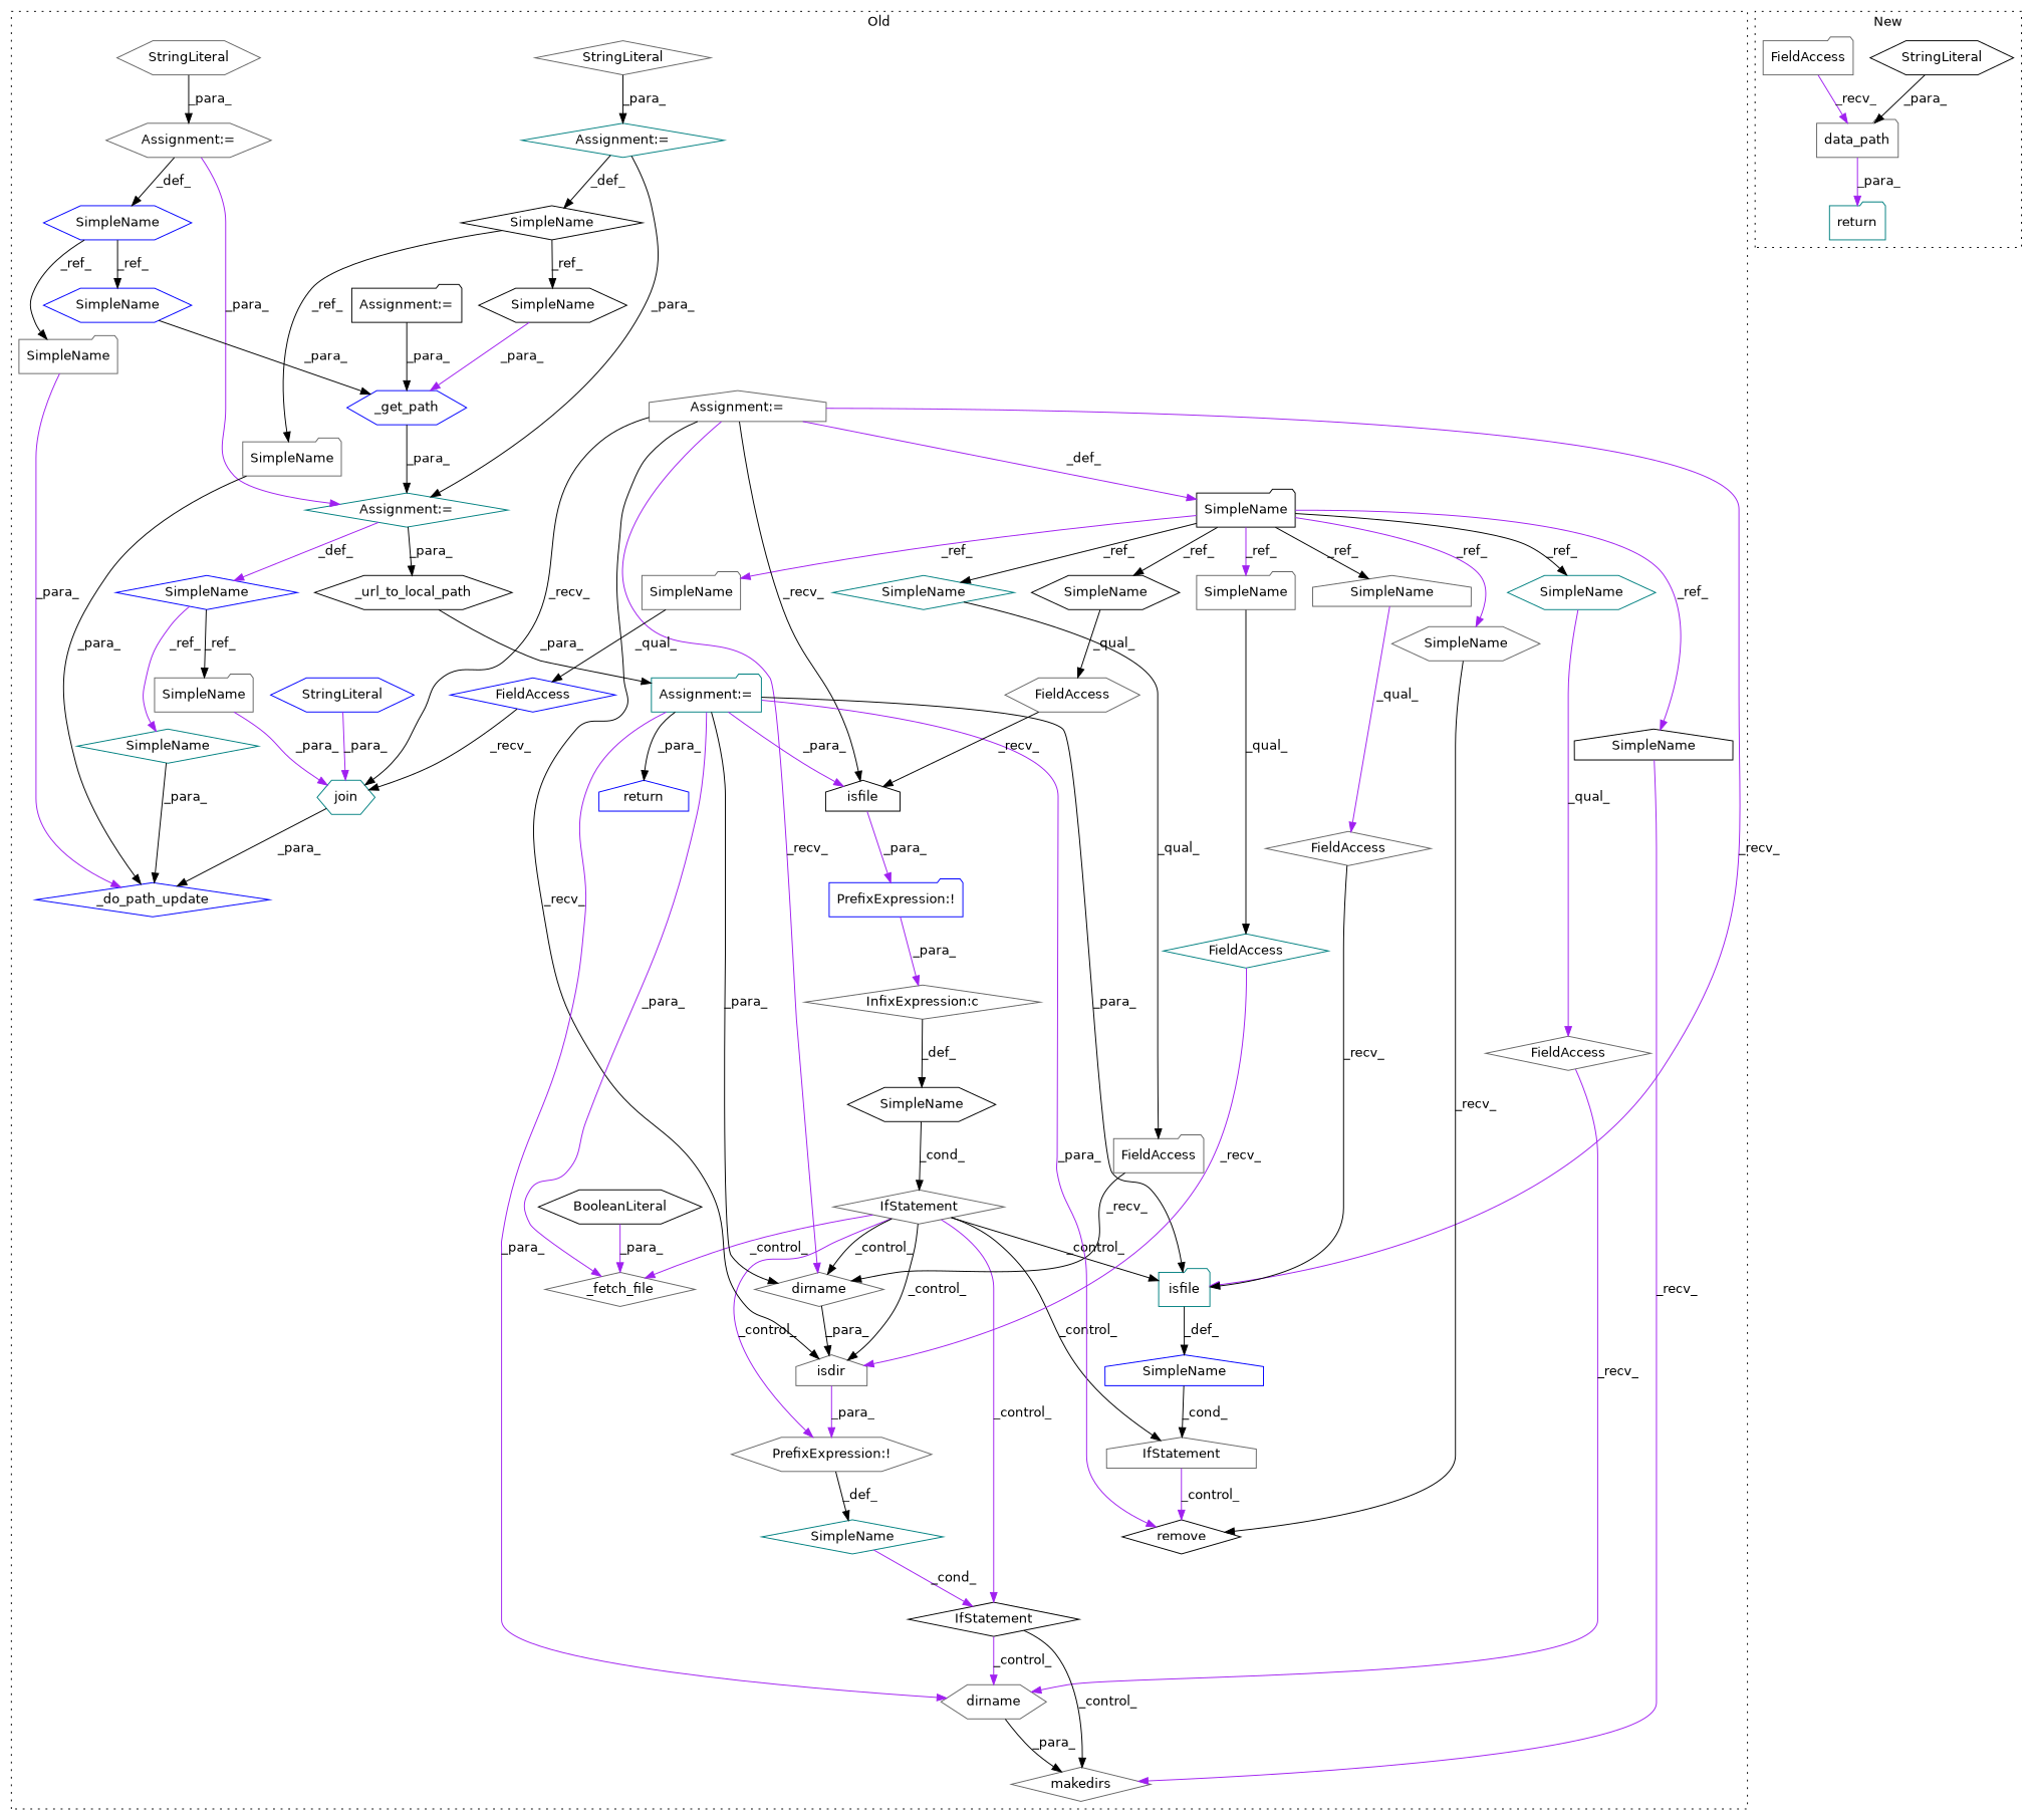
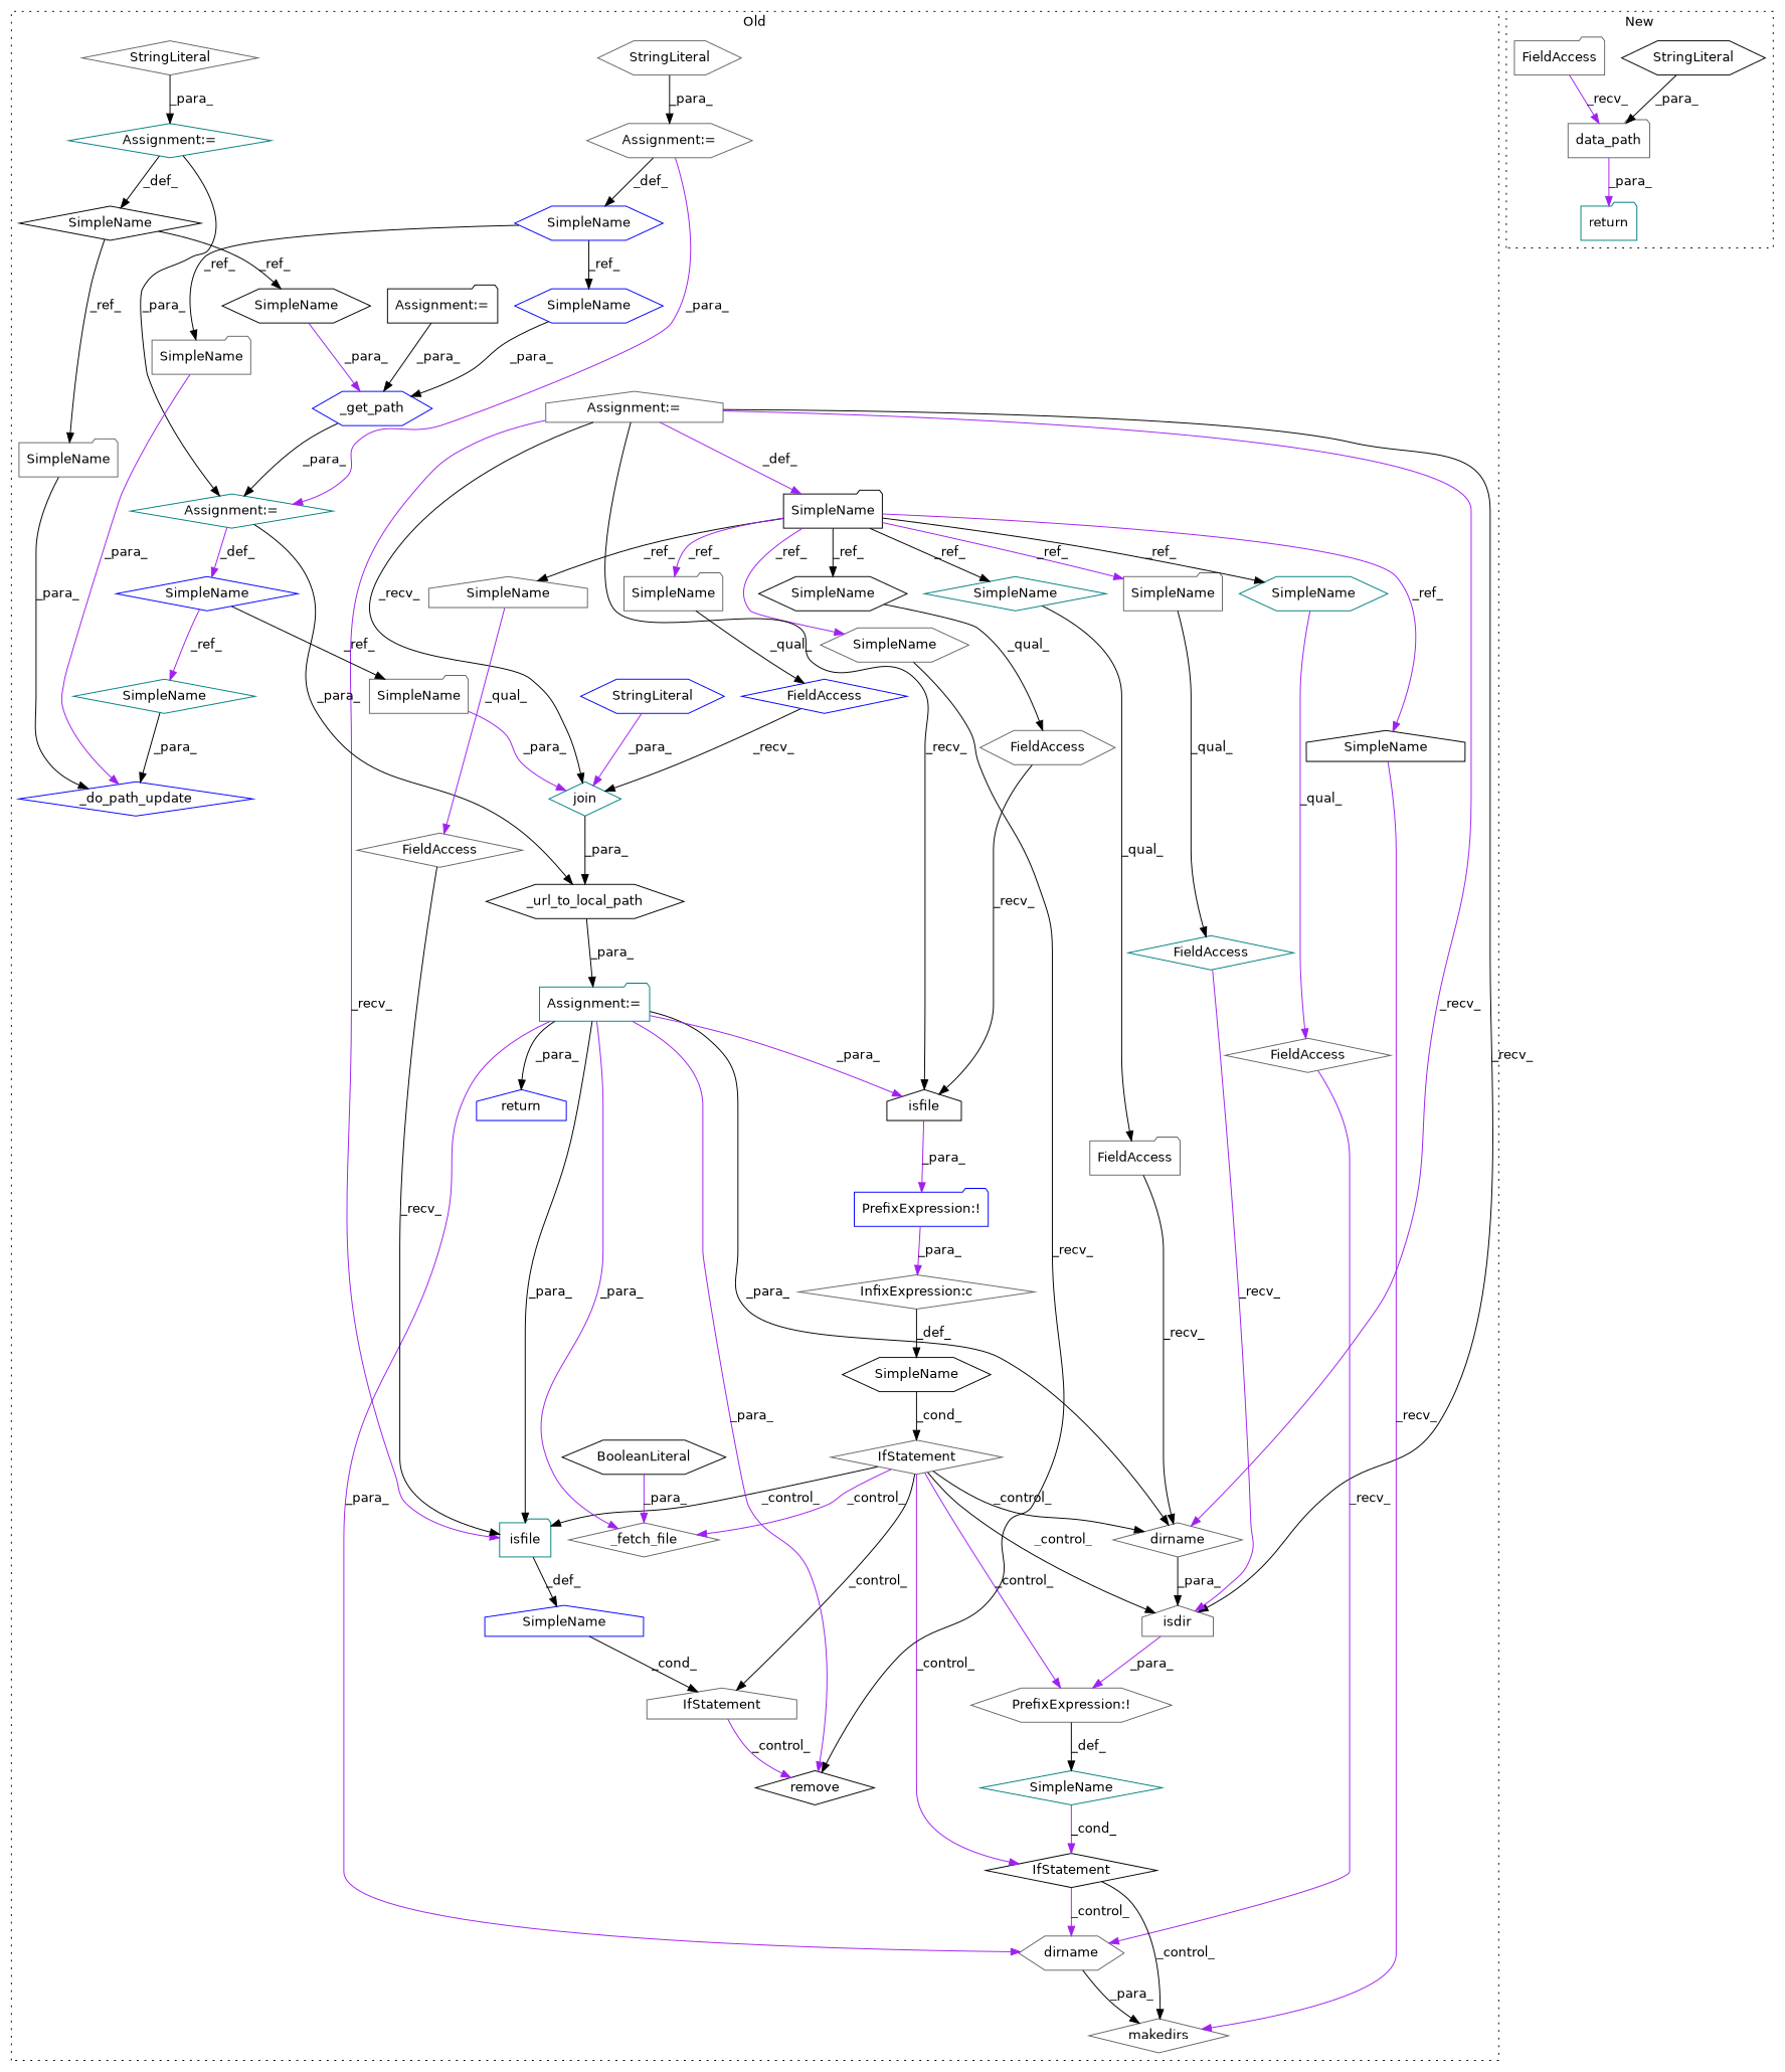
  digraph {
    fontname="DejaVu Sans"
    node [a=42 color=gray40 fontname="DejaVu Sans" l=2 shape=diamond]
    edge [color=black fontname="DejaVu Sans"]
    n1 [a=32 color=black l="7,1" label=remove s="1286,1304"]
    n2 [a=25 l="4,2" label=IfStatement s="1182,1230"]
    n3 [color=black label=SimpleName shape=hexagon l=""]
    n4 [color=black label=SimpleName s=893 shape=folder]
    n5 [a=22 l=7 label=FieldAccess s=1340 shape=folder]
    n6 [a=22 color=blue l=7 label=FieldAccess s=1100]
-   n7 [a=32 color=teal l="5,1" label=join s="1108,1133" shape=hexagon]
+   n7 [a=32 color=teal l="5,1" label=join s="1108,1133"]
    n8 [a=45 color=blue l=15 label=StringLiteral s=1118 shape=hexagon]
    n9 [a=7 label="Assignment:=" s=893 shape=house]
    n10 [a=7 color=teal l=1 label="Assignment:=" s=1076 shape=folder]
    n11 [a=41 color=blue l=7 label=return s=1532 shape=house]
    n12 [a=32 l="9,1" label=makedirs s="1384,1421"]
    n13 [a=32 l="8,1" label=dirname s="1401,1420" shape=hexagon]
    n14 [a=38 l=1 label="PrefixExpression:!" s=1325 shape=hexagon]
    n15 [a=32 color=black l="19,1" label=_url_to_local_path s="1077,1134" shape=hexagon]
    n16 [a=38 color=blue l=1 label="PrefixExpression:!" s=1186 shape=folder]
    n17 [a=27 l=4 label="InfixExpression:c" s=1214]
    n18 [color=teal label=SimpleName l=""]
    n19 [a=32 l="8,1" label=dirname s="1348,1367"]
    n20 [a=32 l="12,1" label=_fetch_file s="1438,1471"]
    n21 [a=9 color=black l=5 label=BooleanLiteral s=1466 shape=hexagon]
    n22 [a=22 color=teal l=7 label=FieldAccess s=1326]
    n23 [a=22 l=7 label=FieldAccess s=1393]
    n24 [color=blue label=SimpleName shape=house l=""]
    n25 [a=25 l="4,2" label=IfStatement s="1240,1271" shape=house]
    n26 [a=22 l=7 label=FieldAccess s=1187 shape=hexagon]
    n27 [a=22 l=7 label=FieldAccess s=1244]
    n28 [a=32 color=black l="7,1" label=isfile s="1195,1213" shape=house]
    n29 [color=blue l=4 label=SimpleName s=1030]
    n30 [a=32 color=blue l="16,1" label=_do_path_update s="1484,1525"]
    n31 [a=32 color=teal l="7,1" label=isfile s="1252,1270" shape=folder]
    n32 [a=32 color=blue l="10,1" label=_get_path s="1035,1058" shape=hexagon]
    n33 [a=25 color=black l="4,2" label=IfStatement s="1321,1369"]
    n34 [color=blue l=3 label=SimpleName s=979 shape=hexagon]
    n35 [color=black l=4 label=SimpleName s=1013]
    n36 [a=7 l=1 label="Assignment:=" s=982 shape=hexagon]
    n37 [a=45 l=24 label=StringLiteral s=983 shape=hexagon]
    n38 [a=7 color=teal l=1 label="Assignment:=" s=1017]
    n39 [a=7 color=black l=4 label="Assignment:=" s=876 shape=folder]
    n40 [a=45 l=6 label=StringLiteral s=1018]
    n41 [a=7 color=teal l=1 label="Assignment:=" s=1034]
    n42 [a=32 l="6,1" label=isdir s="1334,1368" shape=house]
    n43 [color=blue l=3 label=SimpleName s=1050 shape=hexagon]
    n44 [l=3 label=SimpleName s=1517 shape=folder]
    n45 [color=black l=4 label=SimpleName s=1054 shape=hexagon]
    n46 [l=4 label=SimpleName s=1521 shape=folder]
    n47 [label=SimpleName s=1283 shape=hexagon]
    n48 [label=SimpleName s=1244 shape=house]
    n49 [label=SimpleName s=1326 shape=folder]
    n50 [label=SimpleName s=1100 shape=folder]
    n51 [color=teal label=SimpleName s=1393 shape=hexagon]
    n52 [color=black label=SimpleName s=1381 shape=house]
    n53 [color=black label=SimpleName s=1187 shape=hexagon]
    n54 [color=teal label=SimpleName s=1340]
    n55 [l=4 label=SimpleName s=1113 shape=folder]
    n56 [color=teal l=4 label=SimpleName s=1500]
    n57 [a=41 color=teal l=7 label=return s=678 shape=folder]
    n58 [a=32 l="10,1" label=data_path s="709,769" shape=folder]
    n59 [a=45 color=black l=8 label=StringLiteral s=723 shape=hexagon]
    n60 [a=22 l=5 label=FieldAccess s=685 shape=folder]
    subgraph cluster_1 {
      label=Old
      style=dotted
      n1
      n2
      n3
      n4
      n5
      n6
      n7
      n8
      n9
      n10
      n11
      n12
      n13
      n14
      n15
      n16
      n17
      n18
      n19
      n20
      n21
      n22
      n23
      n24
      n25
      n26
      n27
      n28
      n29
      n30
      n31
      n32
      n33
      n34
      n35
      n36
      n37
      n38
      n39
      n40
      n41
      n42
      n43
      n44
      n45
      n46
      n47
      n48
      n49
      n50
      n51
      n52
      n53
      n54
      n55
      n56
    }
    subgraph cluster_2 {
      label=New
      style=dotted
      n57
      n58
      n59
      n60
    }
    n2 -> n14 [color=purple label=_control_]
    n2 -> n19 [label=_control_]
    n2 -> n20 [color=purple label=_control_]
    n2 -> n25 [label=_control_]
    n2 -> n31 [label=_control_]
    n2 -> n33 [color=purple label=_control_]
    n2 -> n42 [label=_control_]
    n3 -> n2 [label=_cond_]
    n4 -> n47 [color=purple label=_ref_]
    n4 -> n48 [label=_ref_]
    n4 -> n49 [color=purple label=_ref_]
    n4 -> n50 [color=purple label=_ref_]
    n4 -> n51 [label=_ref_]
    n4 -> n52 [color=purple label=_ref_]
    n4 -> n53 [label=_ref_]
    n4 -> n54 [label=_ref_]
    n5 -> n19 [label=_recv_]
    n6 -> n7 [label=_recv_]
-   n7 -> n30 [label=_para_]
+   n7 -> n15 [label=_para_]
    n8 -> n7 [color=purple label=_para_]
    n9 -> n4 [color=purple label=_def_]
    n9 -> n7 [label=_recv_]
    n9 -> n19 [color=purple label=_recv_]
    n9 -> n28 [label=_recv_]
    n9 -> n31 [color=purple label=_recv_]
    n9 -> n42 [label=_recv_]
    n10 -> n1 [color=purple label=_para_]
    n10 -> n11 [label=_para_]
    n10 -> n13 [color=purple label=_para_]
    n10 -> n19 [label=_para_]
    n10 -> n20 [color=purple label=_para_]
    n10 -> n28 [color=purple label=_para_]
    n10 -> n31 [label=_para_]
    n13 -> n12 [label=_para_]
    n14 -> n18 [label=_def_]
    n15 -> n10 [label=_para_]
    n16 -> n17 [color=purple label=_para_]
    n17 -> n3 [label=_def_]
    n18 -> n33 [color=purple label=_cond_]
    n19 -> n42 [label=_para_]
    n21 -> n20 [color=purple label=_para_]
    n22 -> n42 [color=purple label=_recv_]
    n23 -> n13 [color=purple label=_recv_]
    n24 -> n25 [label=_cond_]
    n25 -> n1 [color=purple label=_control_]
    n26 -> n28 [label=_recv_]
    n27 -> n31 [label=_recv_]
    n28 -> n16 [color=purple label=_para_]
    n29 -> n55 [label=_ref_]
    n29 -> n56 [color=purple label=_ref_]
    n31 -> n24 [label=_def_]
    n32 -> n41 [label=_para_]
    n33 -> n12 [label=_control_]
    n33 -> n13 [color=purple label=_control_]
    n34 -> n43 [label=_ref_]
    n34 -> n44 [label=_ref_]
    n35 -> n45 [label=_ref_]
    n35 -> n46 [label=_ref_]
    n36 -> n34 [label=_def_]
    n36 -> n41 [color=purple label=_para_]
    n37 -> n36 [label=_para_]
    n38 -> n35 [label=_def_]
    n38 -> n41 [label=_para_]
    n39 -> n32 [label=_para_]
    n40 -> n38 [label=_para_]
    n41 -> n15 [label=_para_]
    n41 -> n29 [color=purple label=_def_]
    n42 -> n14 [color=purple label=_para_]
    n43 -> n32 [label=_para_]
    n44 -> n30 [color=purple label=_para_]
    n45 -> n32 [color=purple label=_para_]
    n46 -> n30 [label=_para_]
    n47 -> n1 [label=_recv_]
    n48 -> n27 [color=purple label=_qual_]
    n49 -> n22 [label=_qual_]
    n50 -> n6 [label=_qual_]
    n51 -> n23 [color=purple label=_qual_]
    n52 -> n12 [color=purple label=_recv_]
    n53 -> n26 [label=_qual_]
    n54 -> n5 [label=_qual_]
    n55 -> n7 [color=purple label=_para_]
    n56 -> n30 [label=_para_]
    n58 -> n57 [color=purple label=_para_]
    n59 -> n58 [label=_para_]
    n60 -> n58 [color=purple label=_recv_]
  }
